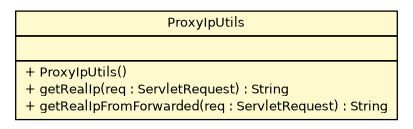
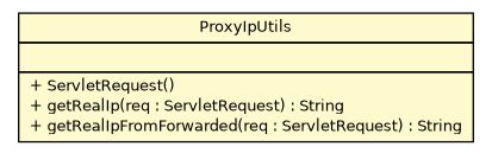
  digraph {
    nodesep=0.25
    ranksep=0.5
    rankdir=LR
-   n1 [fontcolor=black fontname=Helvetica fontsize=10.0 label=<<table title="com.yirendai.oss.environment.configserver.ProxyIpUtils" border="0" cellborder="1" cellspacing="0" cellpadding="2" port="p" bgcolor="lemonChiffon" href="./ProxyIpUtils.html"> 		<tr><td><table border="0" cellspacing="0" cellpadding="1"> <tr><td align="center" balign="center"> ProxyIpUtils </td></tr> 		</table></td></tr> 		<tr><td><table border="0" cellspacing="0" cellpadding="1"> <tr><td align="left" balign="left">  </td></tr> 		</table></td></tr> 		<tr><td><table border="0" cellspacing="0" cellpadding="1"> <tr><td align="left" balign="left"> + ProxyIpUtils() </td></tr> <tr><td align="left" balign="left"> + getRealIp(req : ServletRequest) : String </td></tr> <tr><td align="left" balign="left"> + getRealIpFromForwarded(req : ServletRequest) : String </td></tr> 		</table></td></tr> 		</table>> shape=plaintext]
+   n1 [fontcolor=black fontname=Helvetica fontsize=10.0 label=<<table title="com.yirendai.oss.environment.configserver.ProxyIpUtils" border="0" cellborder="1" cellspacing="0" cellpadding="2" port="p" bgcolor="lemonChiffon" href="./ProxyIpUtils.html"> 		<tr><td><table border="0" cellspacing="0" cellpadding="1"> <tr><td align="center" balign="center"> ProxyIpUtils </td></tr> 		</table></td></tr> 		<tr><td><table border="0" cellspacing="0" cellpadding="1"> <tr><td align="left" balign="left">  </td></tr> 		</table></td></tr> 		<tr><td><table border="0" cellspacing="0" cellpadding="1"> <tr><td align="left" balign="left"> + ServletRequest() </td></tr> <tr><td align="left" balign="left"> + getRealIp(req : ServletRequest) : String </td></tr> <tr><td align="left" balign="left"> + getRealIpFromForwarded(req : ServletRequest) : String </td></tr> 		</table></td></tr> 		</table>> shape=plaintext]
  }
